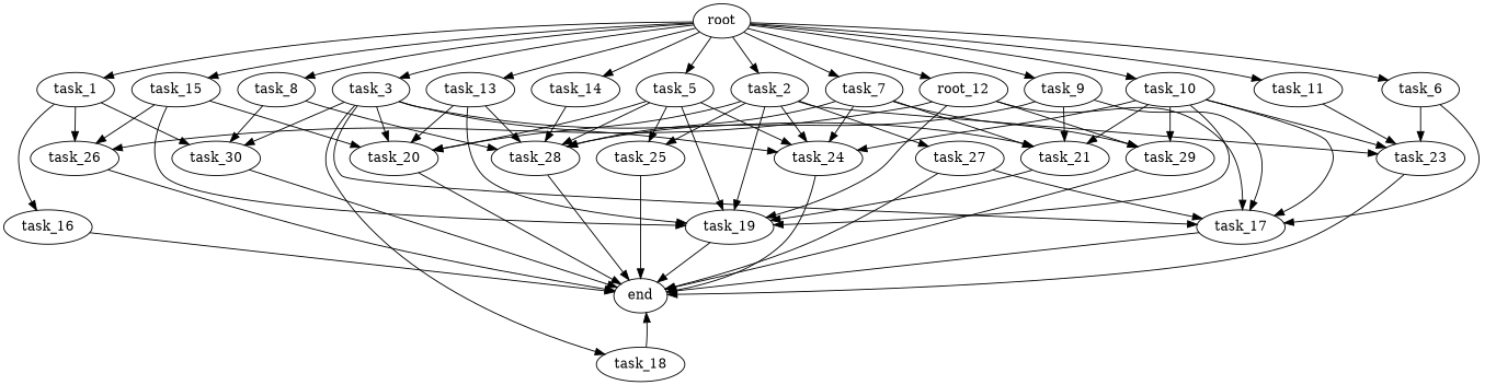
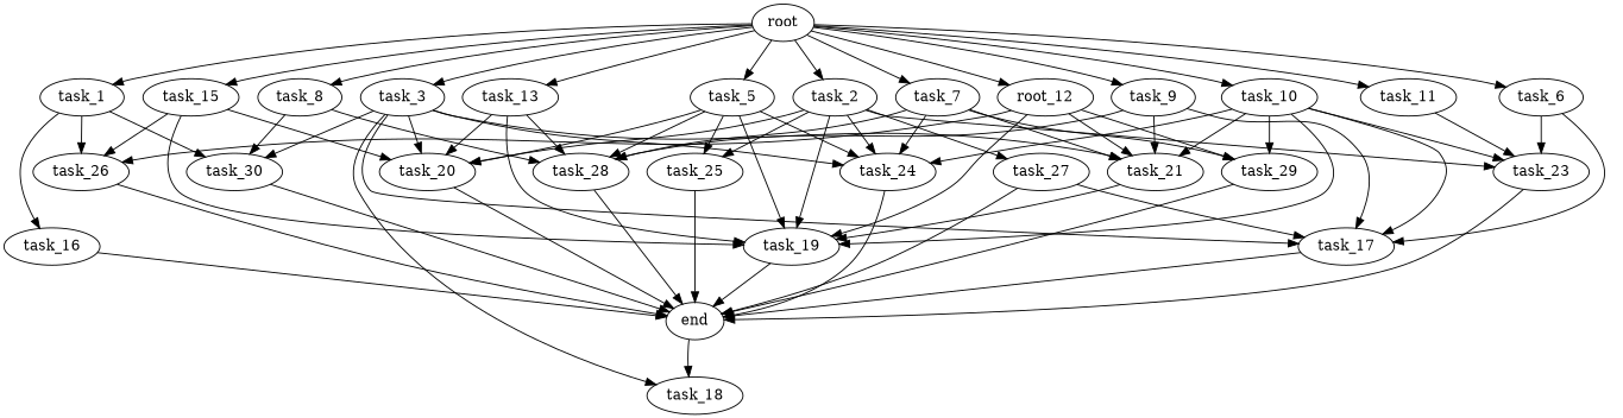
  digraph {
    root
    task_1
    task_2
    task_3
    task_5
    task_6
    task_7
    task_8
    task_9
    task_10
    task_11
    n12 [label=root_12]
    task_13
-   task_14
    task_15
    task_16
    task_26
    task_30
    task_19
    task_20
    task_23
    task_24
    task_25
    task_27
    task_17
    task_18
    task_21
    task_28
    task_29
    end
    root -> task_1
    root -> task_2
    root -> task_3
    root -> task_5
    root -> task_6
    root -> task_7
    root -> task_8
    root -> task_9
    root -> task_10
    root -> task_11
    root -> n12
    root -> task_13
-   root -> task_14
    root -> task_15
    task_1 -> task_16
    task_1 -> task_26
    task_1 -> task_30
    task_2 -> task_19
    task_2 -> task_20
    task_2 -> task_23
    task_2 -> task_24
    task_2 -> task_25
    task_2 -> task_27
    task_3 -> task_30
    task_3 -> task_20
    task_3 -> task_24
    task_3 -> task_17
    task_3 -> task_18
    task_3 -> task_21
    task_5 -> task_19
    task_5 -> task_20
    task_5 -> task_24
    task_5 -> task_25
    task_5 -> task_28
    task_6 -> task_23
    task_6 -> task_17
    task_7 -> task_24
    task_7 -> task_21
    task_7 -> task_28
    task_7 -> task_29
    task_8 -> task_30
    task_8 -> task_28
    task_9 -> task_17
    task_9 -> task_21
    task_9 -> task_28
    task_10 -> task_19
    task_10 -> task_23
    task_10 -> task_24
    task_10 -> task_17
    task_10 -> task_21
    task_10 -> task_29
    task_11 -> task_23
    n12 -> task_26
    n12 -> task_19
-   n12 -> task_17
+   n12 -> task_21
    n12 -> task_29
    task_13 -> task_19
    task_13 -> task_20
    task_13 -> task_28
-   task_14 -> task_28
    task_15 -> task_26
    task_15 -> task_19
    task_15 -> task_20
    task_16 -> end
    task_26 -> end
    task_30 -> end
    task_19 -> end
    task_20 -> end
    task_23 -> end
    task_24 -> end
    task_25 -> end
    task_27 -> task_17
    task_27 -> end
    task_17 -> end
-   task_18 -> end
+   end -> task_18
    task_21 -> task_19
    task_28 -> end
    task_29 -> end
  }
